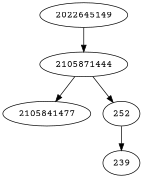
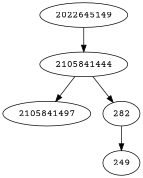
  strict digraph {
    fontname="Courier Prime"
    node [fontname="Courier Prime"]
    edge [fontname="Courier Prime"]
-   2105841444 [label=2105871444]
-   2105841477
-   252
-   249 [label=239]
+   2105841444
+   2105841477 [label=2105841497]
+   252 [label=282]
+   249
    n5 [label=2022645149]
    2105841444 -> 2105841477
    2105841444 -> 252
    252 -> 249
    n5 -> 2105841444
  }
